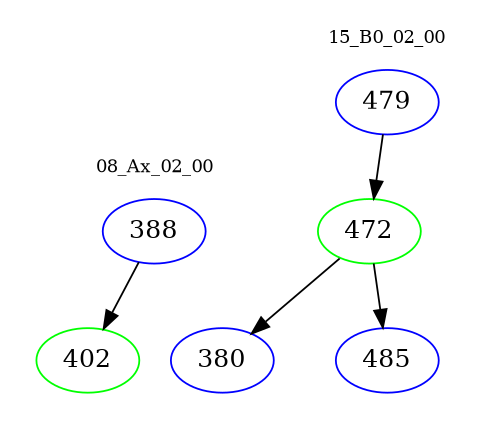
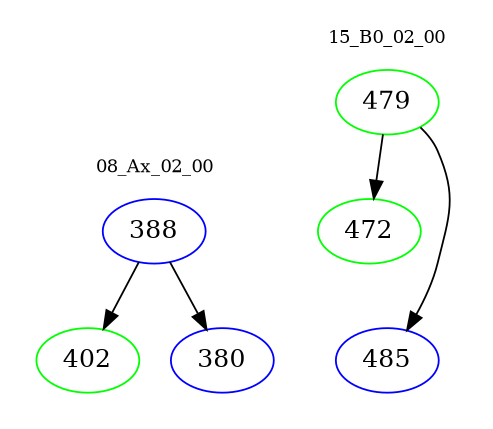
  digraph {
    node [color=blue]
    edge [color=black]
    n1 [label=388]
    n2 [label=380]
    n3 [color=green label=402]
-   n4 [label=479]
+   n4 [color=green label=479]
    n5 [color=green label=472]
    n6 [label=485]
    subgraph cluster_1 {
      color=white
      fontsize=10
      label="08_Ax_02_00"
      n1
      n2
      n3
    }
    subgraph cluster_2 {
      color=white
      fontsize=10
      label="15_B0_02_00"
      n4
      n5
      n6
    }
-   n5 -> n2
+   n1 -> n2
    n1 -> n3
    n4 -> n5
-   n5 -> n6
+   n4 -> n6
  }
